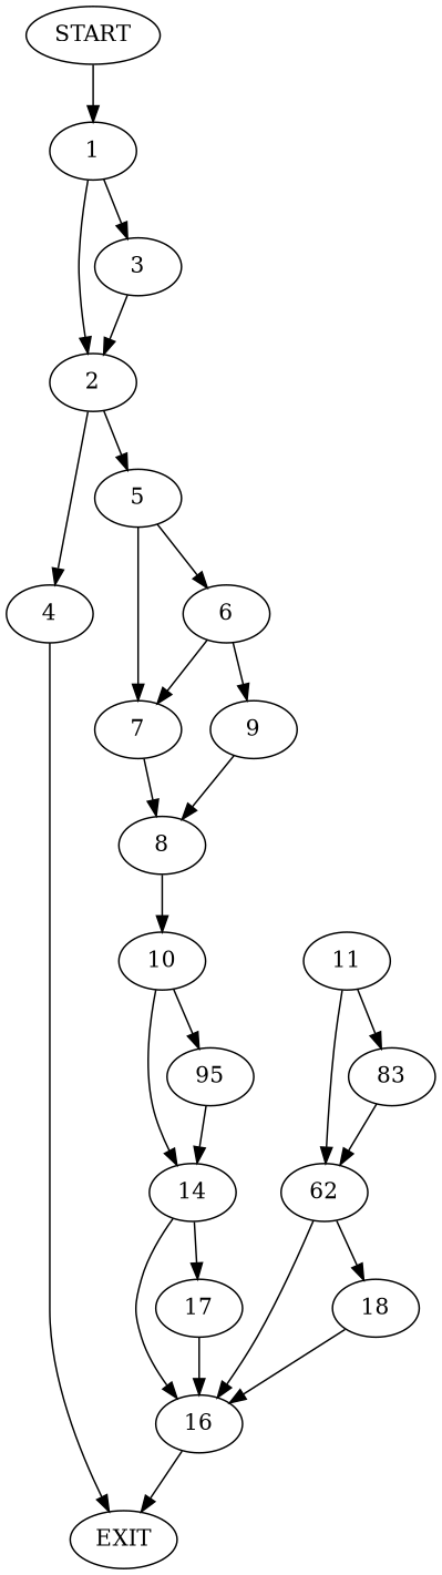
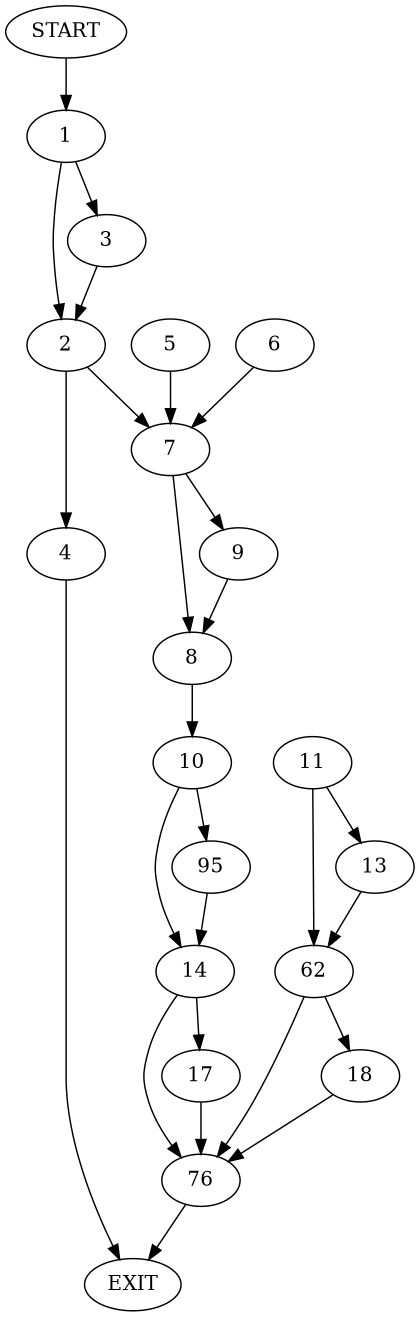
  digraph {
    n1 [label=START]
    1
    2
    3
    n5 [label=EXIT]
    4
    5
    6
    7
    8
    9
    10
    14
    n14 [label=95]
    n15 [label=62]
    11
-   13 [label=83]
-   16
+   13
+   16 [label=76]
    17
    18
    n1 -> 1
    1 -> 2
    1 -> 3
    2 -> 4
-   2 -> 5
+   2 -> 7
    3 -> 2
    4 -> n5
-   5 -> 6
    5 -> 7
    6 -> 7
    7 -> 8
-   6 -> 9
+   7 -> 9
    8 -> 10
    9 -> 8
    10 -> 14
    10 -> n14
    14 -> 16
    14 -> 17
    n14 -> 14
    n15 -> 16
    n15 -> 18
    11 -> n15
    11 -> 13
    13 -> n15
    16 -> n5
    17 -> 16
    18 -> 16
  }
